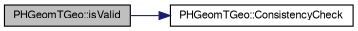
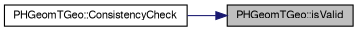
  digraph {
    rankdir=LR
    node [color=black fontname=FreeSans fontsize=10 shape=record]
    n1 [fillcolor=grey75 fontcolor=black height=0.2 label="PHGeomTGeo::isValid" style=filled width=0.4]
    n2 [height=0.2 label="PHGeomTGeo::ConsistencyCheck" width=0.4]
-   n1 -> n2 [color=midnightblue fontname=FreeSans fontsize=10 labelfontname=FreeSans labelfontsize=10 style=solid]
+   n2 -> n1 [color=midnightblue fontname=FreeSans fontsize=10 labelfontname=FreeSans labelfontsize=10 style=solid]
  }
